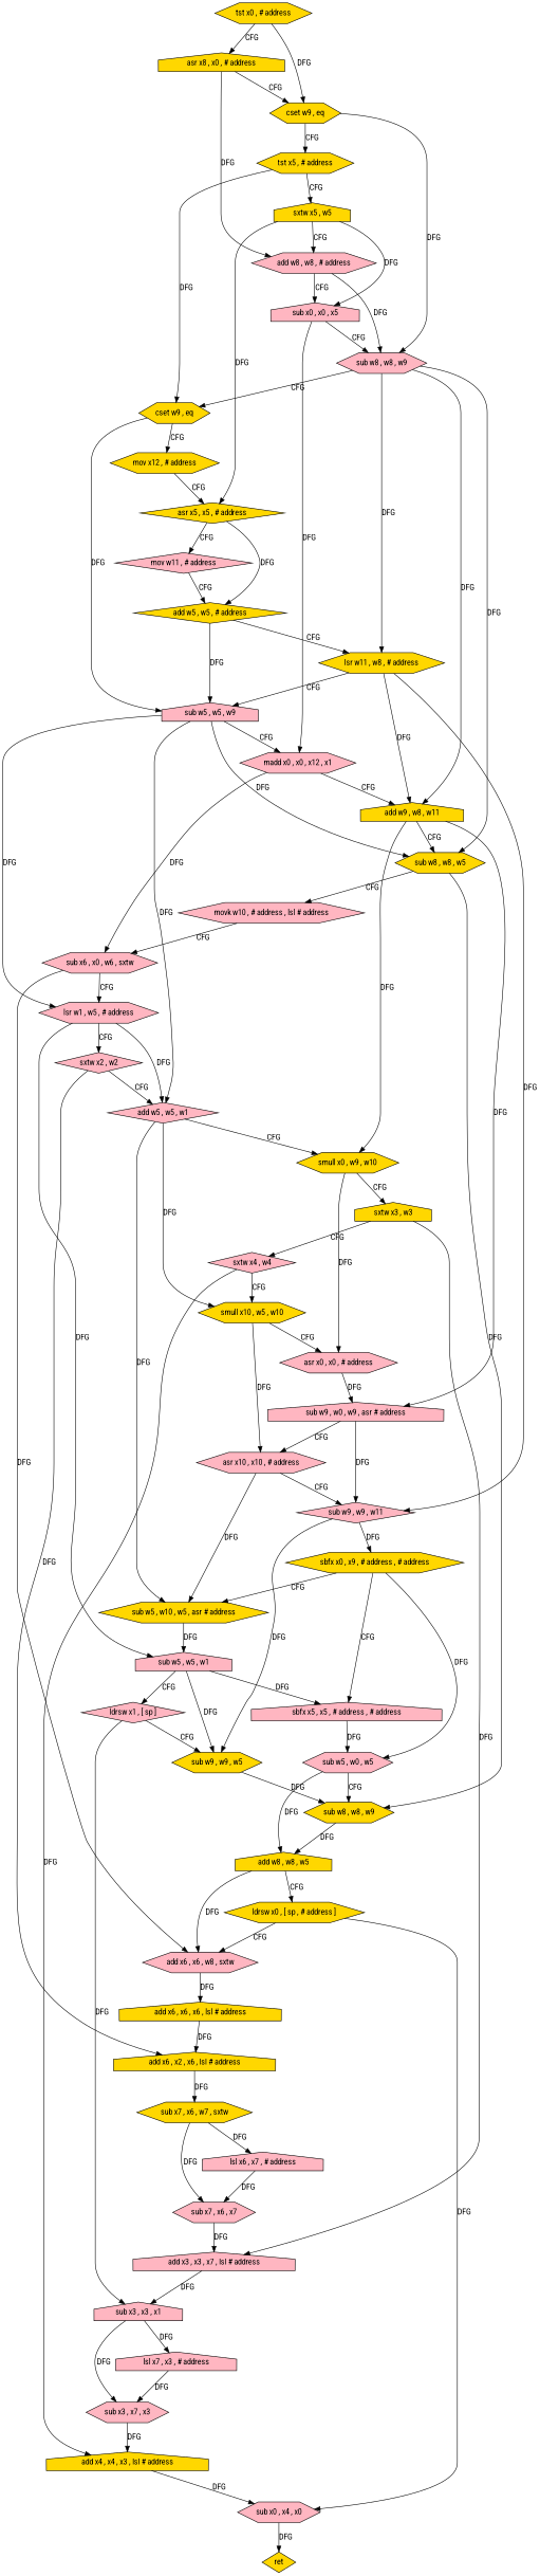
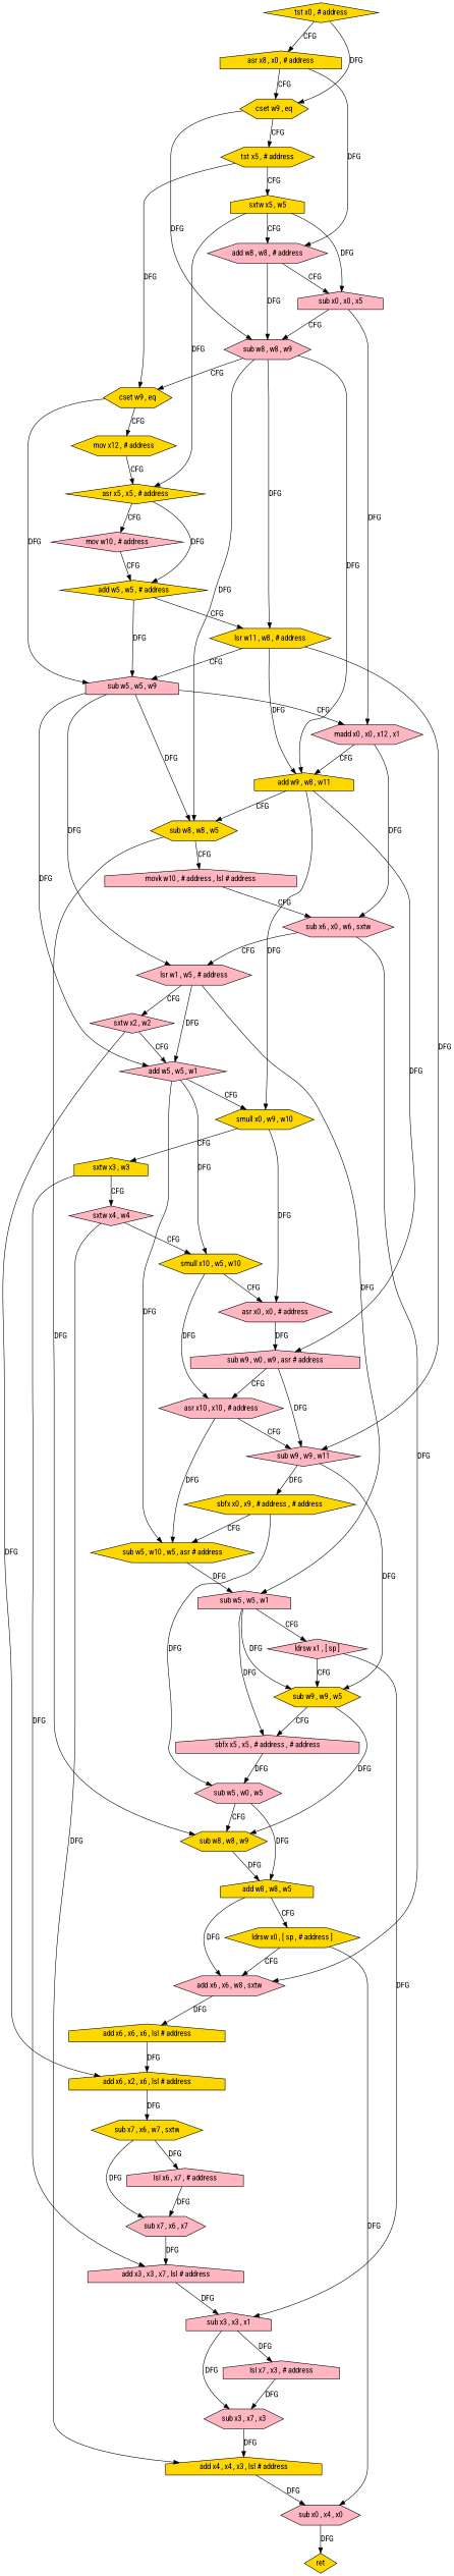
  digraph {
    fontname="Roboto Condensed"
    node [fillcolor=lightpink fontname="Roboto Condensed" shape=hexagon style=filled]
    edge [fontname="Roboto Condensed"]
-   n1 [fillcolor=gold label="tst x0 , # address"]
+   n1 [fillcolor=gold label="tst x0 , # address" shape=diamond]
    n2 [fillcolor=gold label="asr x8 , x0 , # address" shape=house]
    n3 [fillcolor=gold label="cset w9 , eq"]
    n4 [label="add w8 , w8 , # address"]
    n5 [fillcolor=gold label="tst x5 , # address"]
    n6 [label="sub w8 , w8 , w9"]
    n7 [label="sub x0 , x0 , x5" shape=house]
    n8 [fillcolor=gold label="sxtw x5 , w5" shape=house]
    n9 [fillcolor=gold label="cset w9 , eq"]
    n10 [fillcolor=gold label="lsr w11 , w8 , # address"]
    n11 [fillcolor=gold label="add w9 , w8 , w11" shape=house]
    n12 [fillcolor=gold label="sub w8 , w8 , w5"]
    n13 [fillcolor=gold label="asr x5 , x5 , # address" shape=diamond]
    n14 [fillcolor=gold label="mov x12 , # address"]
    n15 [label="sub w5 , w5 , w9" shape=house]
    n16 [label="madd x0 , x0 , x12 , x1"]
-   n17 [label="mov w11 , # address" shape=diamond]
+   n17 [label="mov w10 , # address" shape=diamond]
    n18 [fillcolor=gold label="add w5 , w5 , # address" shape=diamond]
    n19 [label="sub x6 , x0 , w6 , sxtw"]
    n20 [label="sub w9 , w9 , w11" shape=diamond]
    n21 [fillcolor=gold label="smull x0 , w9 , w10"]
    n22 [label="sub w9 , w0 , w9 , asr # address" shape=house]
-   n23 [label="movk w10 , # address , lsl # address"]
+   n23 [label="movk w10 , # address , lsl # address" shape=house]
    n24 [fillcolor=gold label="sub w8 , w8 , w9"]
    n25 [label="lsr w1 , w5 , # address"]
    n26 [label="add w5 , w5 , w1" shape=diamond]
    n27 [fillcolor=gold label="sbfx x0 , x9 , # address , # address"]
    n28 [fillcolor=gold label="sub w9 , w9 , w5"]
    n29 [label="sxtw x2 , w2" shape=diamond]
    n30 [label="sub w5 , w5 , w1" shape=house]
    n31 [fillcolor=gold label="smull x10 , w5 , w10"]
    n32 [fillcolor=gold label="sub w5 , w10 , w5 , asr # address"]
    n33 [label="add x6 , x6 , w8 , sxtw"]
    n34 [fillcolor=gold label="sxtw x3 , w3" shape=house]
    n35 [label="asr x0 , x0 , # address"]
    n36 [label="asr x10 , x10 , # address"]
    n37 [fillcolor=gold label="add w8 , w8 , w5" shape=house]
    n38 [fillcolor=gold label="add x6 , x6 , x6 , lsl # address" shape=house]
    n39 [fillcolor=gold label="add x6 , x2 , x6 , lsl # address" shape=house]
    n40 [label="ldrsw x1 , [ sp ]" shape=diamond]
    n41 [label="sbfx x5 , x5 , # address , # address" shape=house]
    n42 [fillcolor=gold label="sub x7 , x6 , w7 , sxtw"]
    n43 [label="sxtw x4 , w4" shape=diamond]
    n44 [label="add x3 , x3 , x7 , lsl # address" shape=house]
    n45 [fillcolor=gold label="add x4 , x4 , x3 , lsl # address" shape=house]
    n46 [label="sub x3 , x3 , x1" shape=house]
    n47 [label="sub x0 , x4 , x0"]
    n48 [label="sub w5 , w0 , w5"]
    n49 [label="lsl x7 , x3 , # address" shape=house]
    n50 [label="sub x3 , x7 , x3"]
    n51 [fillcolor=gold label="ldrsw x0 , [ sp , # address ]"]
    n52 [fillcolor=gold label=ret shape=diamond]
    n53 [label="lsl x6 , x7 , # address" shape=house]
    n54 [label="sub x7 , x6 , x7"]
    n1 -> n2 [label=CFG]
    n1 -> n3 [label=DFG]
    n2 -> n3 [label=CFG]
    n2 -> n4 [label=DFG]
    n3 -> n5 [label=CFG]
    n3 -> n6 [label=DFG]
    n4 -> n6 [label=DFG]
    n4 -> n7 [label=CFG]
    n5 -> n8 [label=CFG]
    n5 -> n9 [label=DFG]
    n6 -> n9 [label=CFG]
    n6 -> n10 [label=DFG]
    n6 -> n11 [label=DFG]
    n6 -> n12 [label=DFG]
    n7 -> n6 [label=CFG]
    n7 -> n16 [label=DFG]
    n8 -> n4 [label=CFG]
    n8 -> n7 [label=DFG]
    n8 -> n13 [label=DFG]
    n9 -> n14 [label=CFG]
    n9 -> n15 [label=DFG]
    n10 -> n11 [label=DFG]
    n10 -> n15 [label=CFG]
    n10 -> n20 [label=DFG]
    n11 -> n12 [label=CFG]
    n11 -> n21 [label=DFG]
    n11 -> n22 [label=DFG]
    n12 -> n23 [label=CFG]
    n12 -> n24 [label=DFG]
    n13 -> n17 [label=CFG]
    n13 -> n18 [label=DFG]
    n14 -> n13 [label=CFG]
    n15 -> n12 [label=DFG]
    n15 -> n16 [label=CFG]
    n15 -> n25 [label=DFG]
    n15 -> n26 [label=DFG]
    n16 -> n11 [label=CFG]
    n16 -> n19 [label=DFG]
    n17 -> n18 [label=CFG]
    n18 -> n10 [label=CFG]
    n18 -> n15 [label=DFG]
    n19 -> n25 [label=CFG]
    n19 -> n33 [label=DFG]
    n20 -> n27 [label=DFG]
    n20 -> n28 [label=DFG]
    n21 -> n34 [label=CFG]
    n21 -> n35 [label=DFG]
    n22 -> n20 [label=DFG]
    n22 -> n36 [label=CFG]
    n23 -> n19 [label=CFG]
    n24 -> n37 [label=DFG]
    n25 -> n26 [label=DFG]
    n25 -> n29 [label=CFG]
    n25 -> n30 [label=DFG]
    n26 -> n21 [label=CFG]
    n26 -> n31 [label=DFG]
    n26 -> n32 [label=DFG]
    n27 -> n32 [label=CFG]
    n27 -> n48 [label=DFG]
    n28 -> n24 [label=DFG]
-   n27 -> n41 [label=CFG]
+   n28 -> n41 [label=CFG]
    n29 -> n26 [label=CFG]
    n29 -> n39 [label=DFG]
    n30 -> n28 [label=DFG]
    n30 -> n40 [label=CFG]
    n30 -> n41 [label=DFG]
    n31 -> n35 [label=CFG]
    n31 -> n36 [label=DFG]
    n32 -> n30 [label=DFG]
    n33 -> n38 [label=DFG]
    n34 -> n43 [label=CFG]
    n34 -> n44 [label=DFG]
    n35 -> n22 [label=DFG]
    n36 -> n20 [label=CFG]
    n36 -> n32 [label=DFG]
    n37 -> n33 [label=DFG]
    n37 -> n51 [label=CFG]
    n38 -> n39 [label=DFG]
    n39 -> n42 [label=DFG]
    n40 -> n28 [label=CFG]
    n40 -> n46 [label=DFG]
    n41 -> n48 [label=DFG]
    n42 -> n53 [label=DFG]
    n42 -> n54 [label=DFG]
    n43 -> n31 [label=CFG]
    n43 -> n45 [label=DFG]
    n44 -> n46 [label=DFG]
    n45 -> n47 [label=DFG]
    n46 -> n49 [label=DFG]
    n46 -> n50 [label=DFG]
    n47 -> n52 [label=DFG]
    n48 -> n24 [label=CFG]
    n48 -> n37 [label=DFG]
    n49 -> n50 [label=DFG]
    n50 -> n45 [label=DFG]
    n51 -> n33 [label=CFG]
    n51 -> n47 [label=DFG]
    n53 -> n54 [label=DFG]
    n54 -> n44 [label=DFG]
  }
